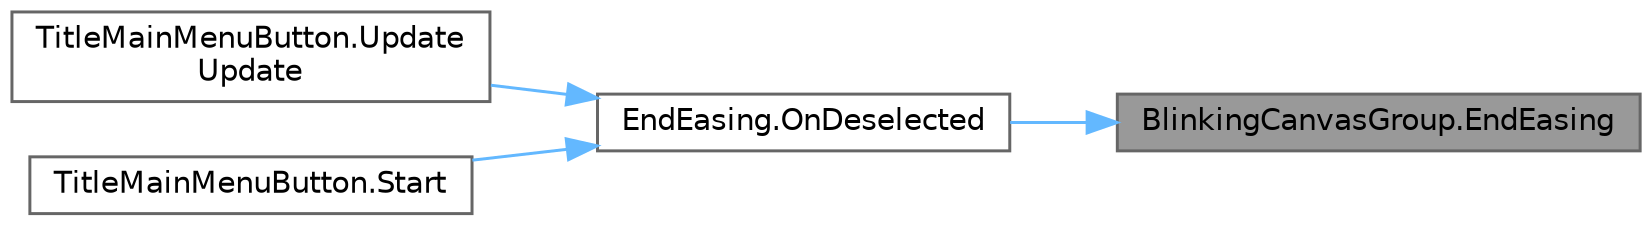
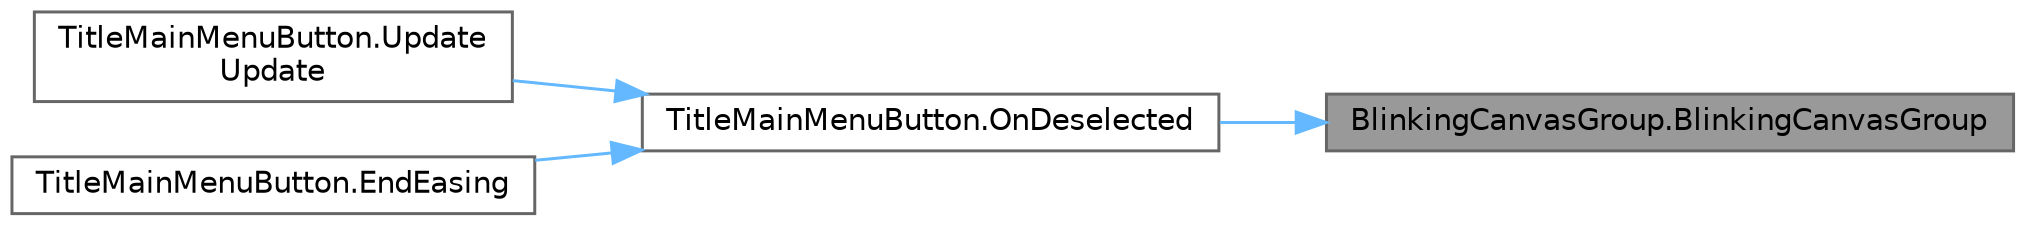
  digraph {
    rankdir=RL
    node [color=grey40 fillcolor=white fontname=Helvetica fontsize=10 shape=box style=filled]
    edge [color=steelblue1 dir=back fontname=Helvetica fontsize=10 labelfontname=Helvetica labelfontsize=10 style=solid]
-   n1 [color=gray40 fillcolor=grey60 fontcolor=black height=0.2 label="BlinkingCanvasGroup.EndEasing" width=0.4]
-   n2 [height=0.2 label="EndEasing.OnDeselected" width=0.4]
+   n1 [color=gray40 fillcolor=grey60 fontcolor=black height=0.2 label="BlinkingCanvasGroup.BlinkingCanvasGroup" width=0.4]
+   n2 [height=0.2 label="TitleMainMenuButton.OnDeselected" width=0.4]
    n3 [height=0.2 label="TitleMainMenuButton.Update\lUpdate" width=0.4]
-   n4 [height=0.2 label="TitleMainMenuButton.Start" width=0.4]
+   n4 [height=0.2 label="TitleMainMenuButton.EndEasing" width=0.4]
    n1 -> n2
    n2 -> n3
    n2 -> n4
  }
